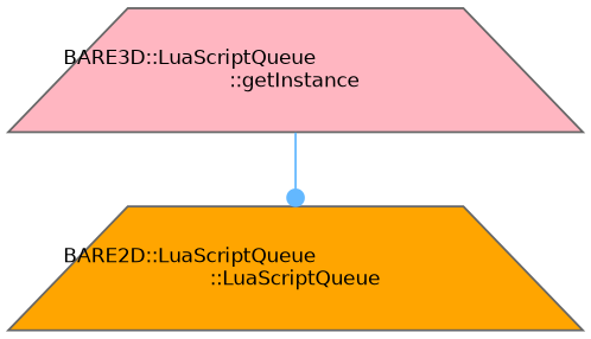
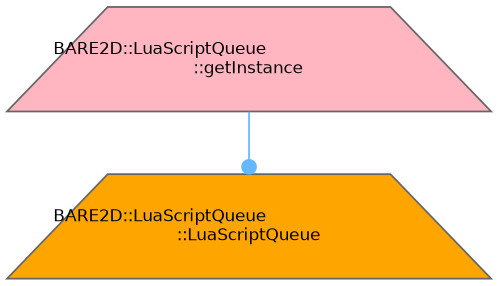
  digraph {
    rankdir=TB
    node [fontname=Helvetica fontsize=10 shape=trapezium style=filled]
-   n1 [color=gray40 fillcolor=lightpink fontcolor=black height=0.2 label="BARE3D::LuaScriptQueue\l::getInstance" width=0.4]
+   n1 [color=gray40 fillcolor=lightpink fontcolor=black height=0.2 label="BARE2D::LuaScriptQueue\l::getInstance" width=0.4]
    n2 [color=grey40 fillcolor=orange height=0.2 label="BARE2D::LuaScriptQueue\l::LuaScriptQueue" width=0.4]
    n1 -> n2 [color=steelblue1 fontname=Helvetica fontsize=10 labelfontname=Helvetica labelfontsize=10 style=solid arrowhead=dot]
  }
